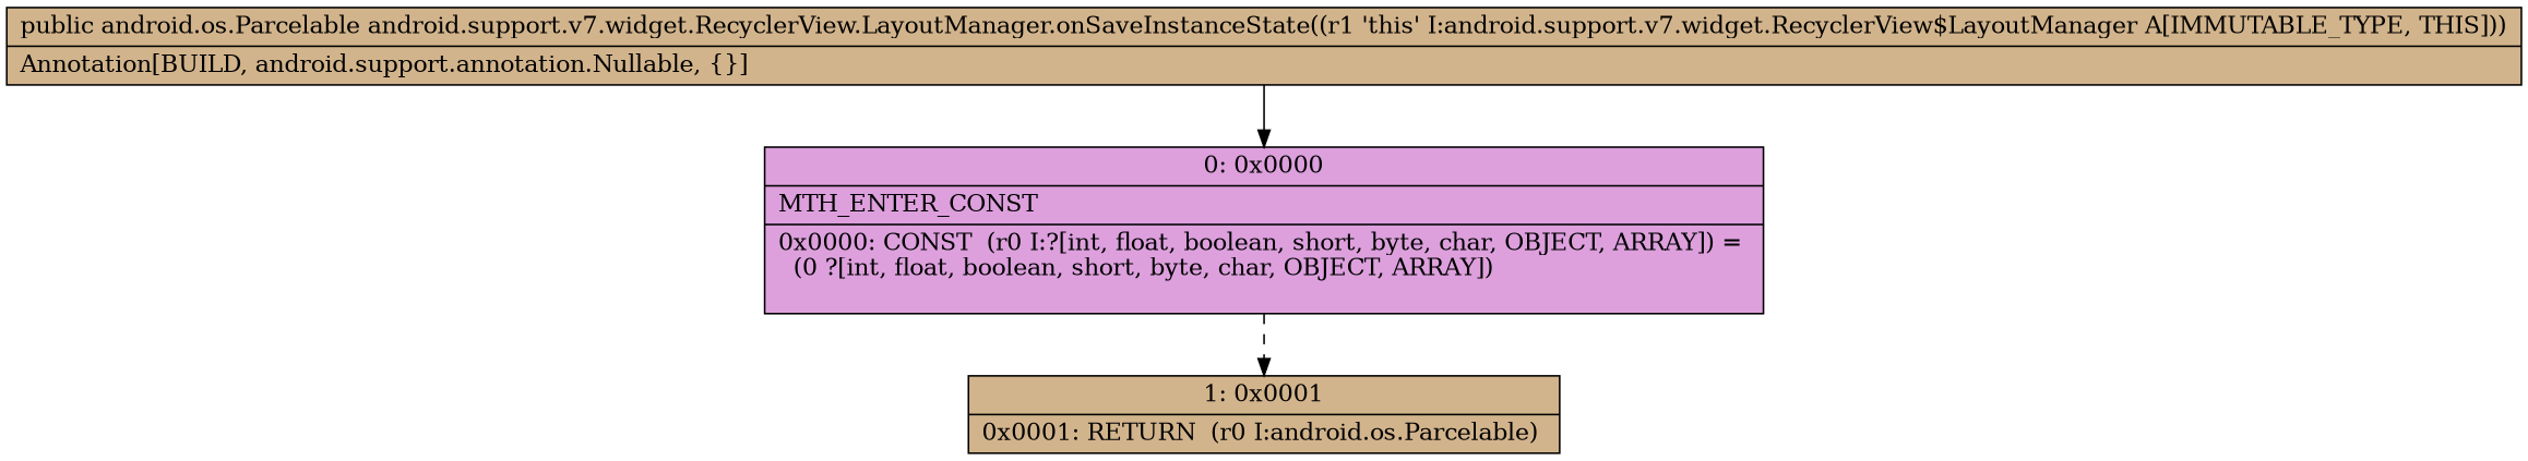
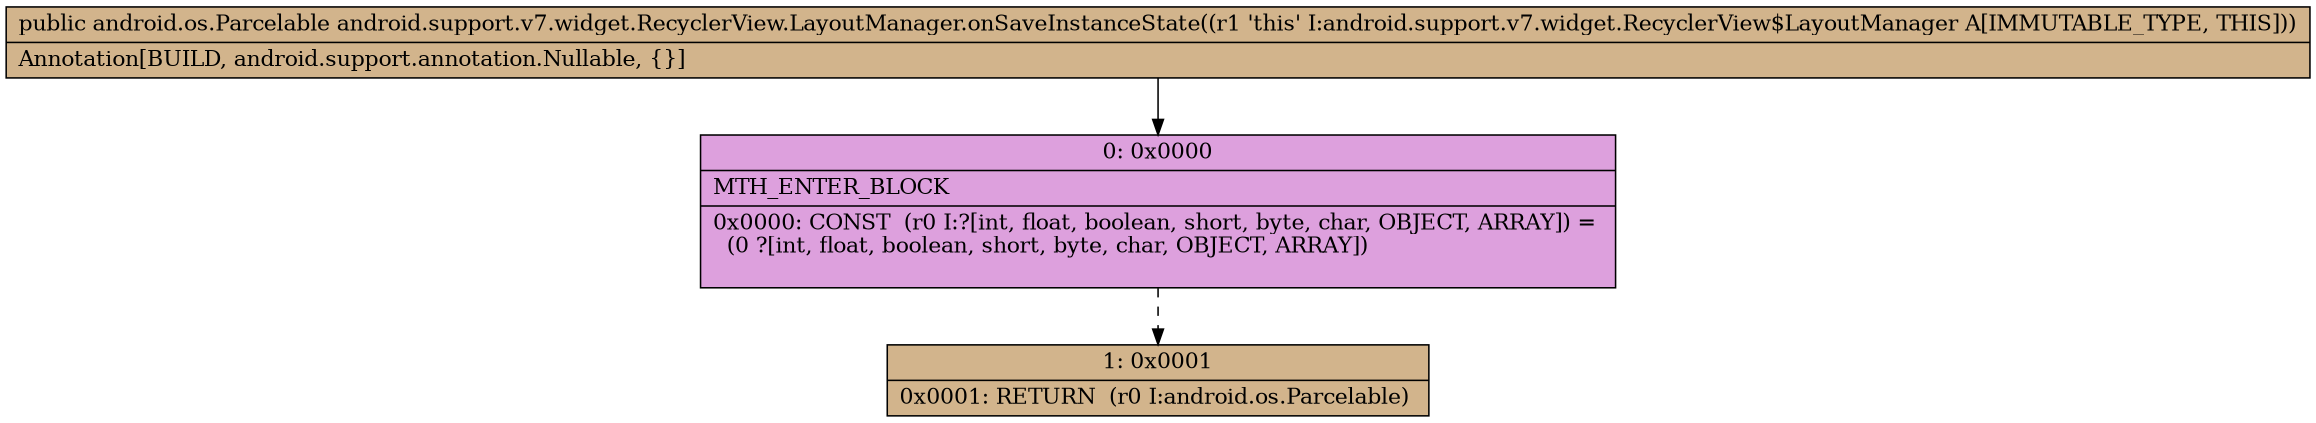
  digraph {
    fontname="DejaVu Serif"
    node [shape=record style=filled fillcolor=tan fontname="DejaVu Serif"]
    edge [fontname="DejaVu Serif"]
-   n1 [label="{0\:\ 0x0000|MTH_ENTER_CONST\l|0x0000: CONST  (r0 I:?[int, float, boolean, short, byte, char, OBJECT, ARRAY]) = \l  (0 ?[int, float, boolean, short, byte, char, OBJECT, ARRAY])\l \l}" fillcolor=plum]
+   n1 [label="{0\:\ 0x0000|MTH_ENTER_BLOCK\l|0x0000: CONST  (r0 I:?[int, float, boolean, short, byte, char, OBJECT, ARRAY]) = \l  (0 ?[int, float, boolean, short, byte, char, OBJECT, ARRAY])\l \l}" fillcolor=plum]
    n2 [label="{1\:\ 0x0001|0x0001: RETURN  (r0 I:android.os.Parcelable) \l}"]
    n3 [label="{public android.os.Parcelable android.support.v7.widget.RecyclerView.LayoutManager.onSaveInstanceState((r1 'this' I:android.support.v7.widget.RecyclerView$LayoutManager A[IMMUTABLE_TYPE, THIS]))  | Annotation[BUILD, android.support.annotation.Nullable, \{\}]\l}"]
    n1 -> n2 [style=dashed]
    n3 -> n1 [style=solid]
  }
